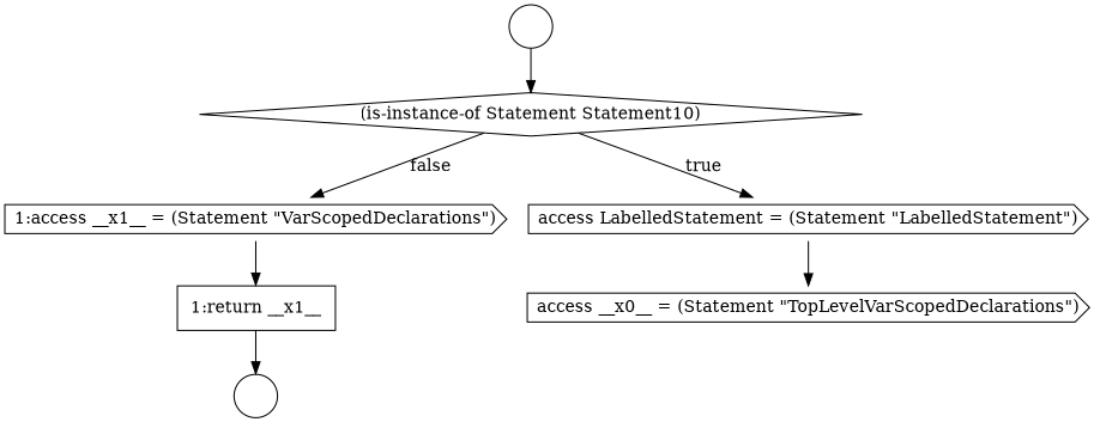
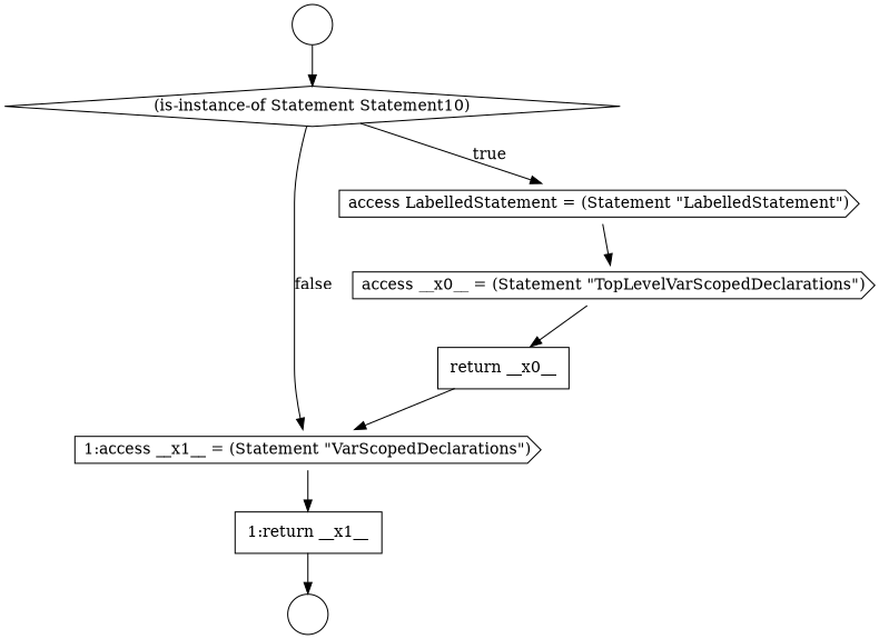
  digraph {
    node [color=black fillcolor=white shape=cds style=filled]
    edge [color=black]
+   n1 [label=<<font color="black">     <table border="0" cellborder="1" cellspacing="0" cellpadding="10">       <tr><td align="left">return __x0__</td></tr>     </table>   </font>> margin=0 shape=none]
    n2 [label=<<font color="black">1:access __x1__ = (Statement &quot;VarScopedDeclarations&quot;)</font>>]
    n3 [label=" " shape=circle]
    n4 [label=<<font color="black">access __x0__ = (Statement &quot;TopLevelVarScopedDeclarations&quot;)</font>>]
    n5 [label=" " shape=circle]
    n6 [label=<<font color="black">(is-instance-of Statement Statement10)</font>> shape=diamond]
    n7 [label=<<font color="black">access LabelledStatement = (Statement &quot;LabelledStatement&quot;)</font>>]
    n8 [label=<<font color="black">     <table border="0" cellborder="1" cellspacing="0" cellpadding="10">       <tr><td align="left">1:return __x1__</td></tr>     </table>   </font>> margin=0 shape=none]
+   n1 -> n2
    n2 -> n8
+   n4 -> n1
    n5 -> n6
    n6 -> n2 [label=<<font color="black">false</font>>]
    n6 -> n7 [label=<<font color="black">true</font>>]
    n7 -> n4
    n8 -> n3
  }
